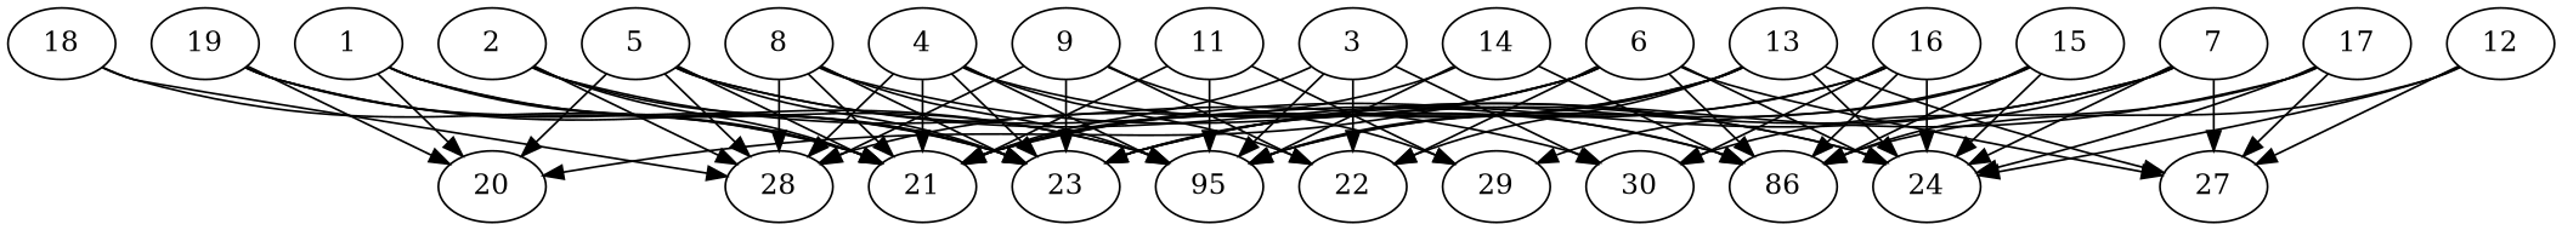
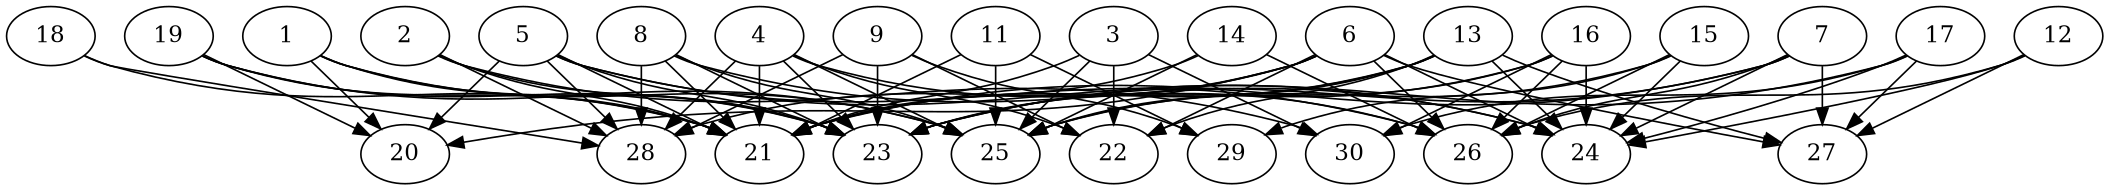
  digraph {
    node [alpha=0.00]
    1 [alpha=0.18 expect_size=15669248]
    20 [alpha=0.10 expect_size=21535744]
    21 [alpha=0.01 expect_size=19617792]
    23 [alpha=0.20 expect_size=48000000]
-   25 [alpha=0.03 expect_size=21046272 label=95]
+   25 [alpha=0.03 expect_size=21046272]
    2 [alpha=0.03 expect_size=10188800]
    28 [alpha=0.14 expect_size=23046144]
    30 [alpha=0.10 expect_size=36065280]
    3 [alpha=0.14 expect_size=32890880]
    22 [alpha=0.15 expect_size=7533568]
    4 [alpha=0.06 expect_size=16400384]
-   26 [alpha=0.16 expect_size=21873664 label=86]
+   26 [alpha=0.16 expect_size=21873664]
    5 [expect_size=13847552]
    24 [alpha=0.09 expect_size=41845760]
    6 [alpha=0.17 expect_size=51562496]
    27 [alpha=0.19 expect_size=22252544]
    7 [alpha=0.16 expect_size=29433856]
    8 [alpha=0.04 expect_size=32877568]
    9 [alpha=0.16 expect_size=39206912]
    29 [alpha=0.03 expect_size=27782144]
    11 [alpha=0.15 expect_size=36544512]
    12 [alpha=0.17 expect_size=32522240]
    13 [alpha=0.17 expect_size=38455296]
    14 [alpha=0.11 expect_size=24085504]
    15 [expect_size=38752256]
    16 [expect_size=38953984]
    17 [expect_size=32670720]
    18 [alpha=0.02 expect_size=22940672]
    19 [alpha=0.04 expect_size=32098304]
    1 -> 20
    1 -> 21
    1 -> 23
    1 -> 25
    2 -> 21
    2 -> 23
    2 -> 28
    2 -> 30
    3 -> 21
    3 -> 25
    3 -> 30
    3 -> 22
    4 -> 21
    4 -> 23
    4 -> 25
    4 -> 28
    4 -> 22
    4 -> 26
    5 -> 20
    5 -> 21
    5 -> 23
    5 -> 28
    5 -> 26
    5 -> 24
    6 -> 20
    6 -> 21
    6 -> 28
    6 -> 22
    6 -> 26
    6 -> 24
    6 -> 27
    7 -> 21
    7 -> 23
    7 -> 26
    7 -> 24
    7 -> 27
    8 -> 21
    8 -> 23
    8 -> 25
    8 -> 28
    8 -> 24
    9 -> 23
    9 -> 28
    9 -> 22
    9 -> 29
    11 -> 21
    11 -> 25
    11 -> 29
    12 -> 26
    12 -> 24
    12 -> 27
    13 -> 21
    13 -> 23
    13 -> 25
    13 -> 22
    13 -> 24
    13 -> 27
    14 -> 21
    14 -> 25
    14 -> 26
    15 -> 25
    15 -> 26
    15 -> 24
    15 -> 29
    16 -> 23
    16 -> 25
    16 -> 30
    16 -> 26
    16 -> 24
    17 -> 23
    17 -> 30
    17 -> 24
    17 -> 27
    18 -> 21
    18 -> 28
    19 -> 20
    19 -> 21
    19 -> 23
    19 -> 25
  }
